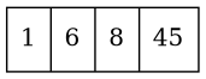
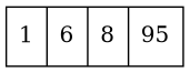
  digraph {
    concentrate=true
    splines=ortho
-   n1 [label="{1}|{6}|{8}|{45}" shape=record style=filled fillcolor=white]
+   n1 [label="{1}|{6}|{8}|{95}" shape=record style=filled fillcolor=white]
  }
